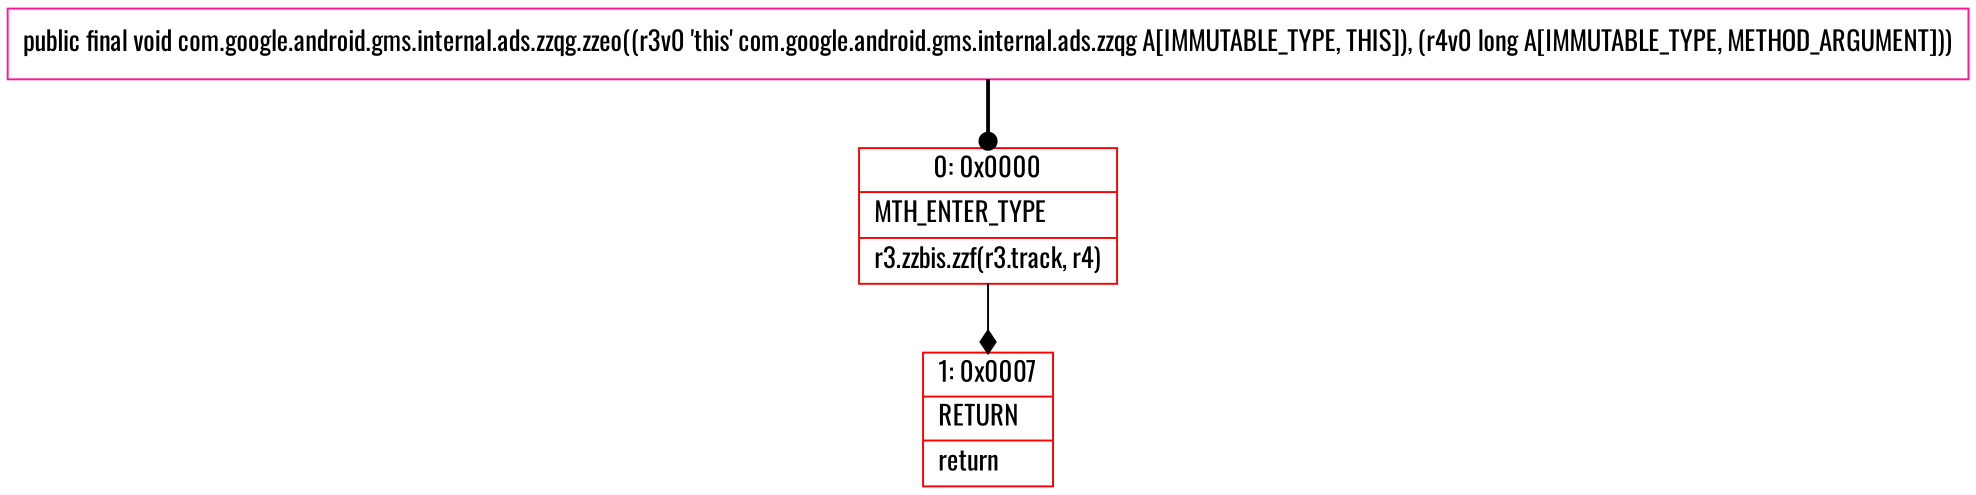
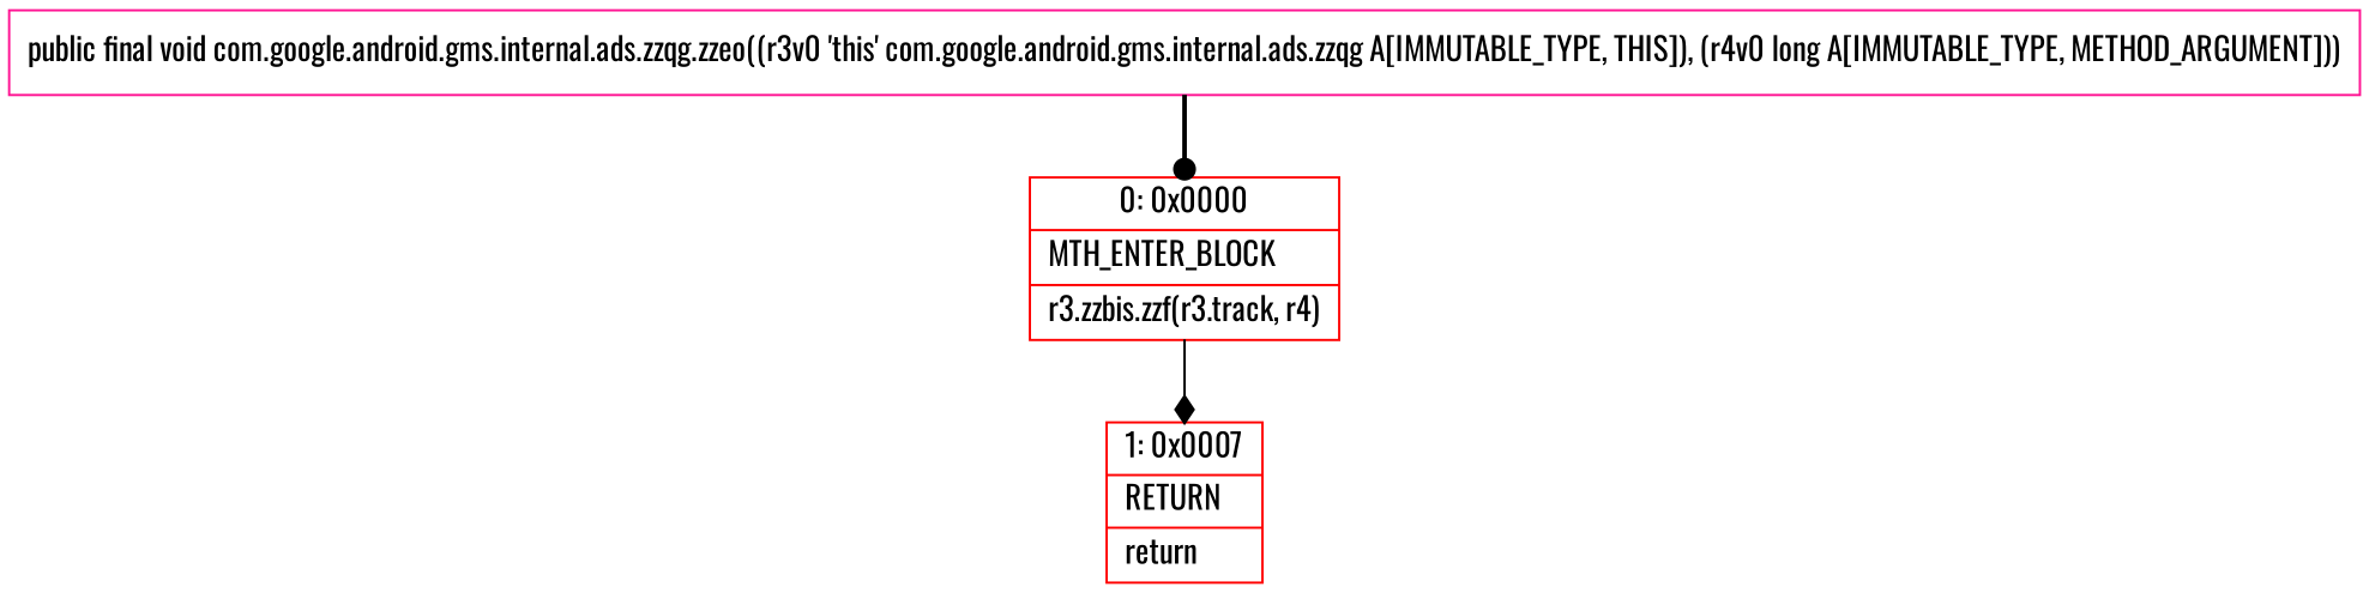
  digraph {
    fontname=Oswald
    node [shape=record color=red fontname=Oswald]
    edge [fontname=Oswald]
-   n1 [label="{0\:\ 0x0000|MTH_ENTER_TYPE\l|r3.zzbis.zzf(r3.track, r4)\l}"]
+   n1 [label="{0\:\ 0x0000|MTH_ENTER_BLOCK\l|r3.zzbis.zzf(r3.track, r4)\l}"]
    n2 [label="{1\:\ 0x0007|RETURN\l|return\l}"]
    n3 [label="{public final void com.google.android.gms.internal.ads.zzqg.zzeo((r3v0 'this' com.google.android.gms.internal.ads.zzqg A[IMMUTABLE_TYPE, THIS]), (r4v0 long A[IMMUTABLE_TYPE, METHOD_ARGUMENT])) }" color=deeppink]
    n1 -> n2 [style=solid arrowhead=diamond]
    n3 -> n1 [style=bold arrowhead=dot]
  }
